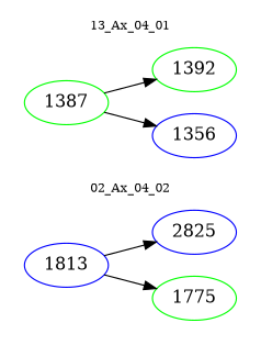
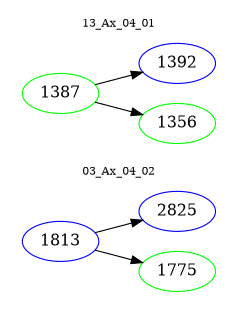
  digraph {
    rankdir=LR
    node [color=blue]
    edge [color=black]
    n1 [label=1813]
    n2 [color=green label=1775]
    n3 [label=2825]
    n4 [color=green label=1387]
-   n5 [label=1356]
-   n6 [color=green label=1392]
+   n5 [color=green label=1356]
+   n6 [label=1392]
    subgraph cluster_1 {
      color=white
      fontsize=10
-     label="02_Ax_04_02"
+     label="03_Ax_04_02"
      n1
      n2
      n3
    }
    subgraph cluster_2 {
      color=white
      fontsize=10
      label="13_Ax_04_01"
      n4
      n5
      n6
    }
    n1 -> n2
    n1 -> n3
    n4 -> n5
    n4 -> n6
  }
